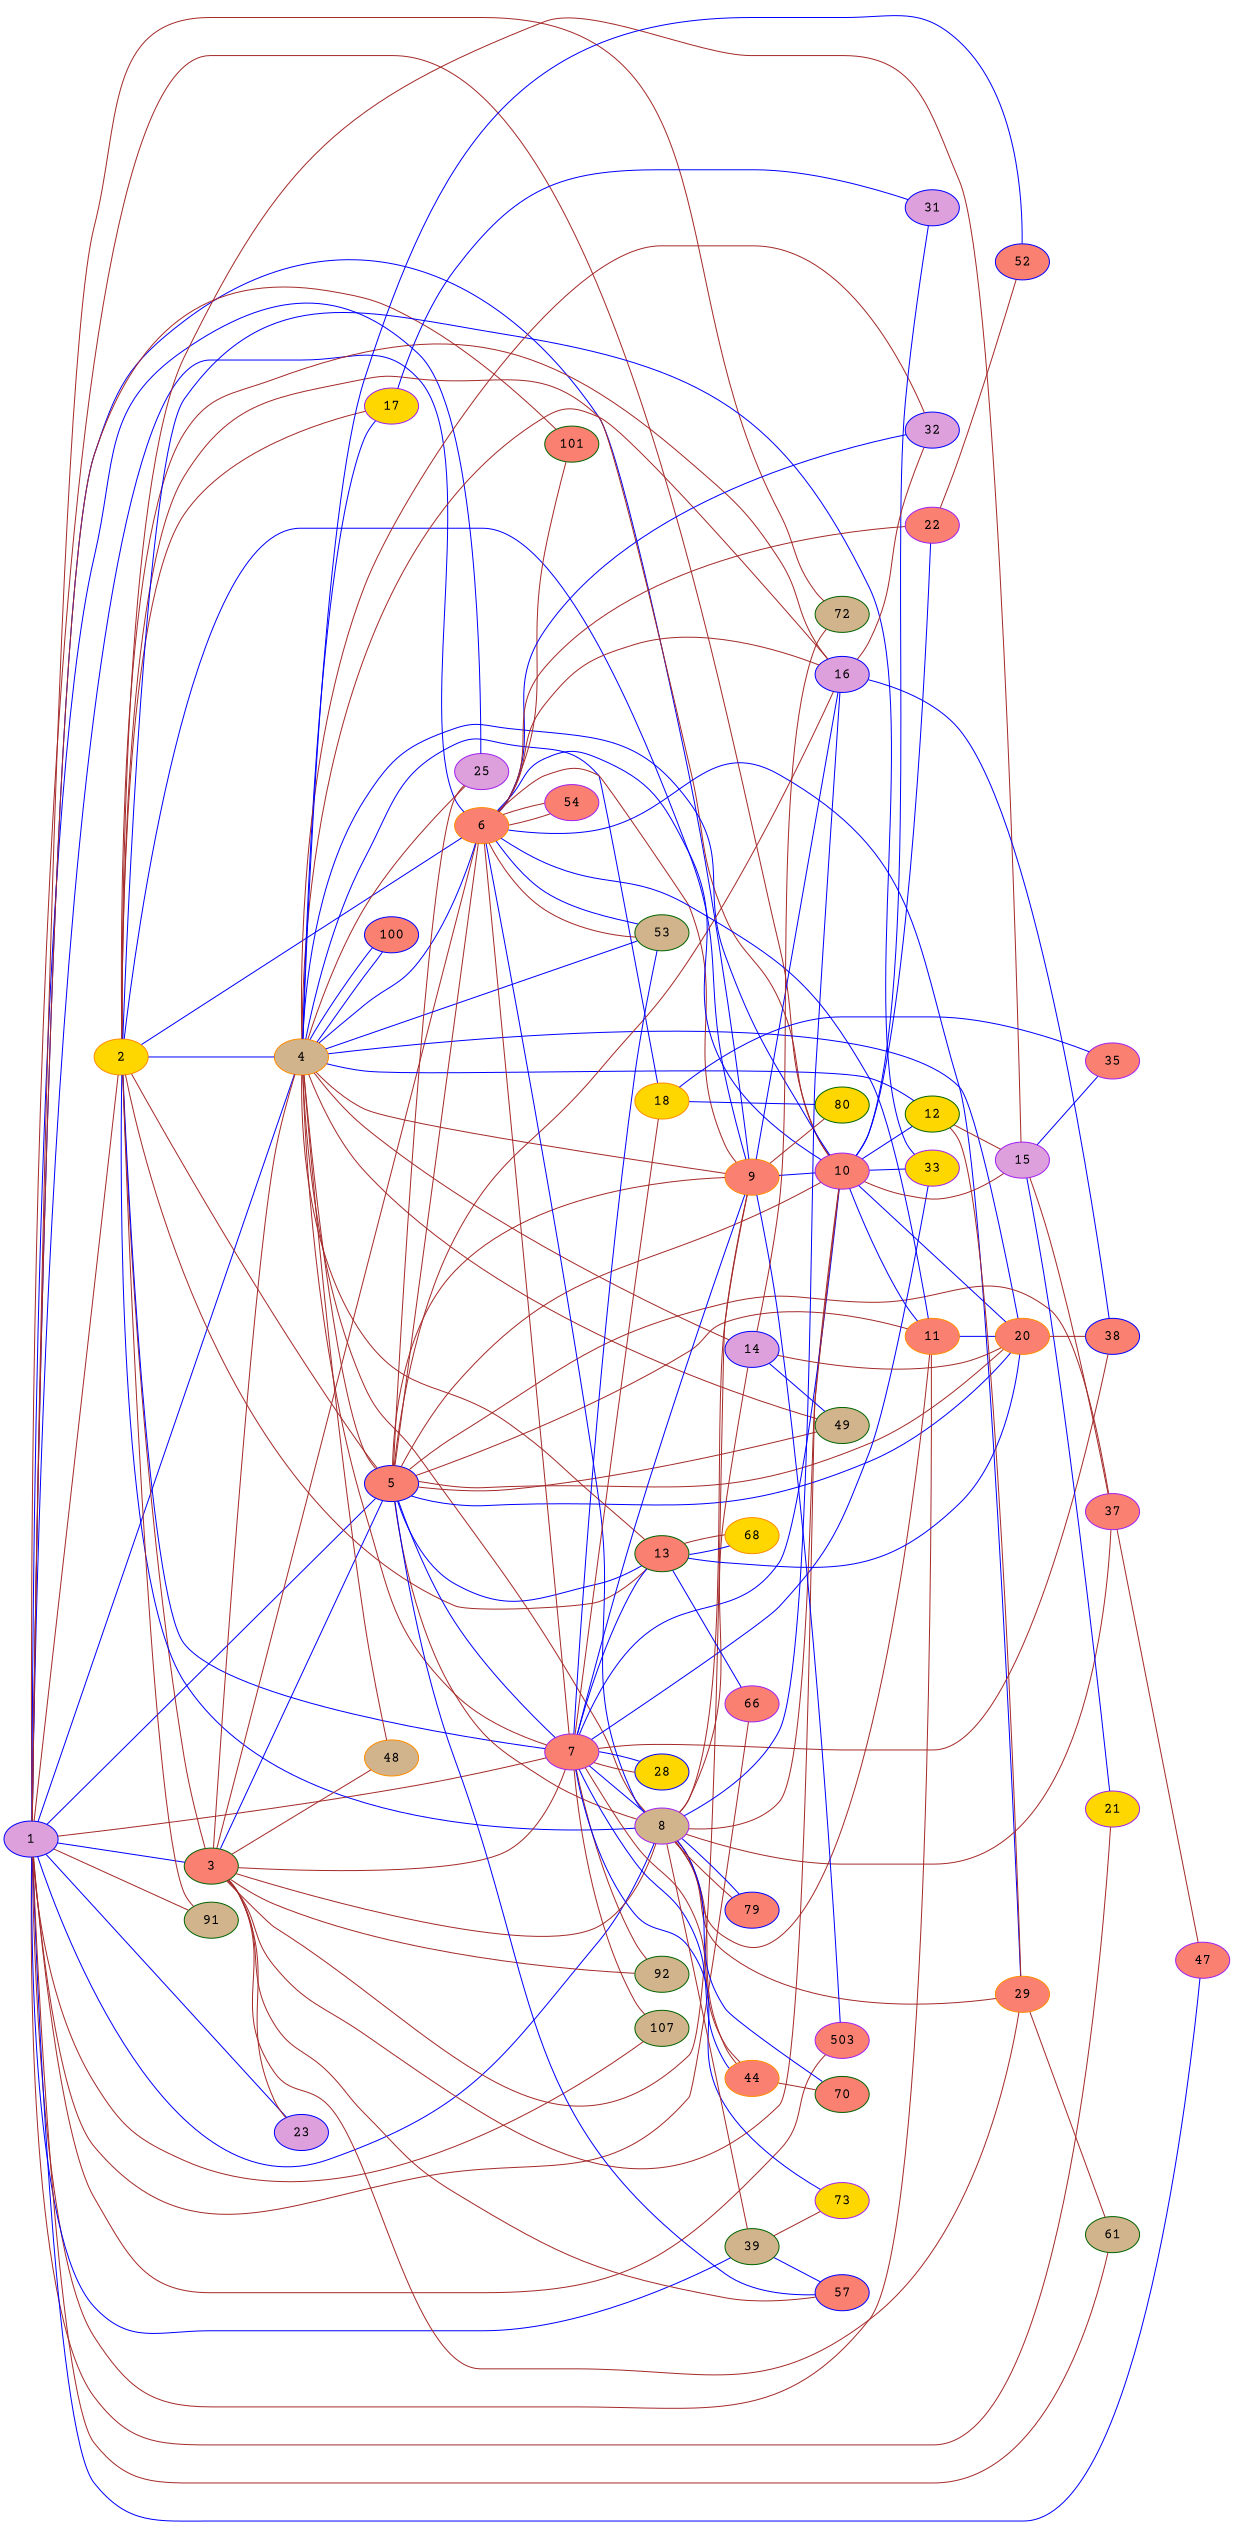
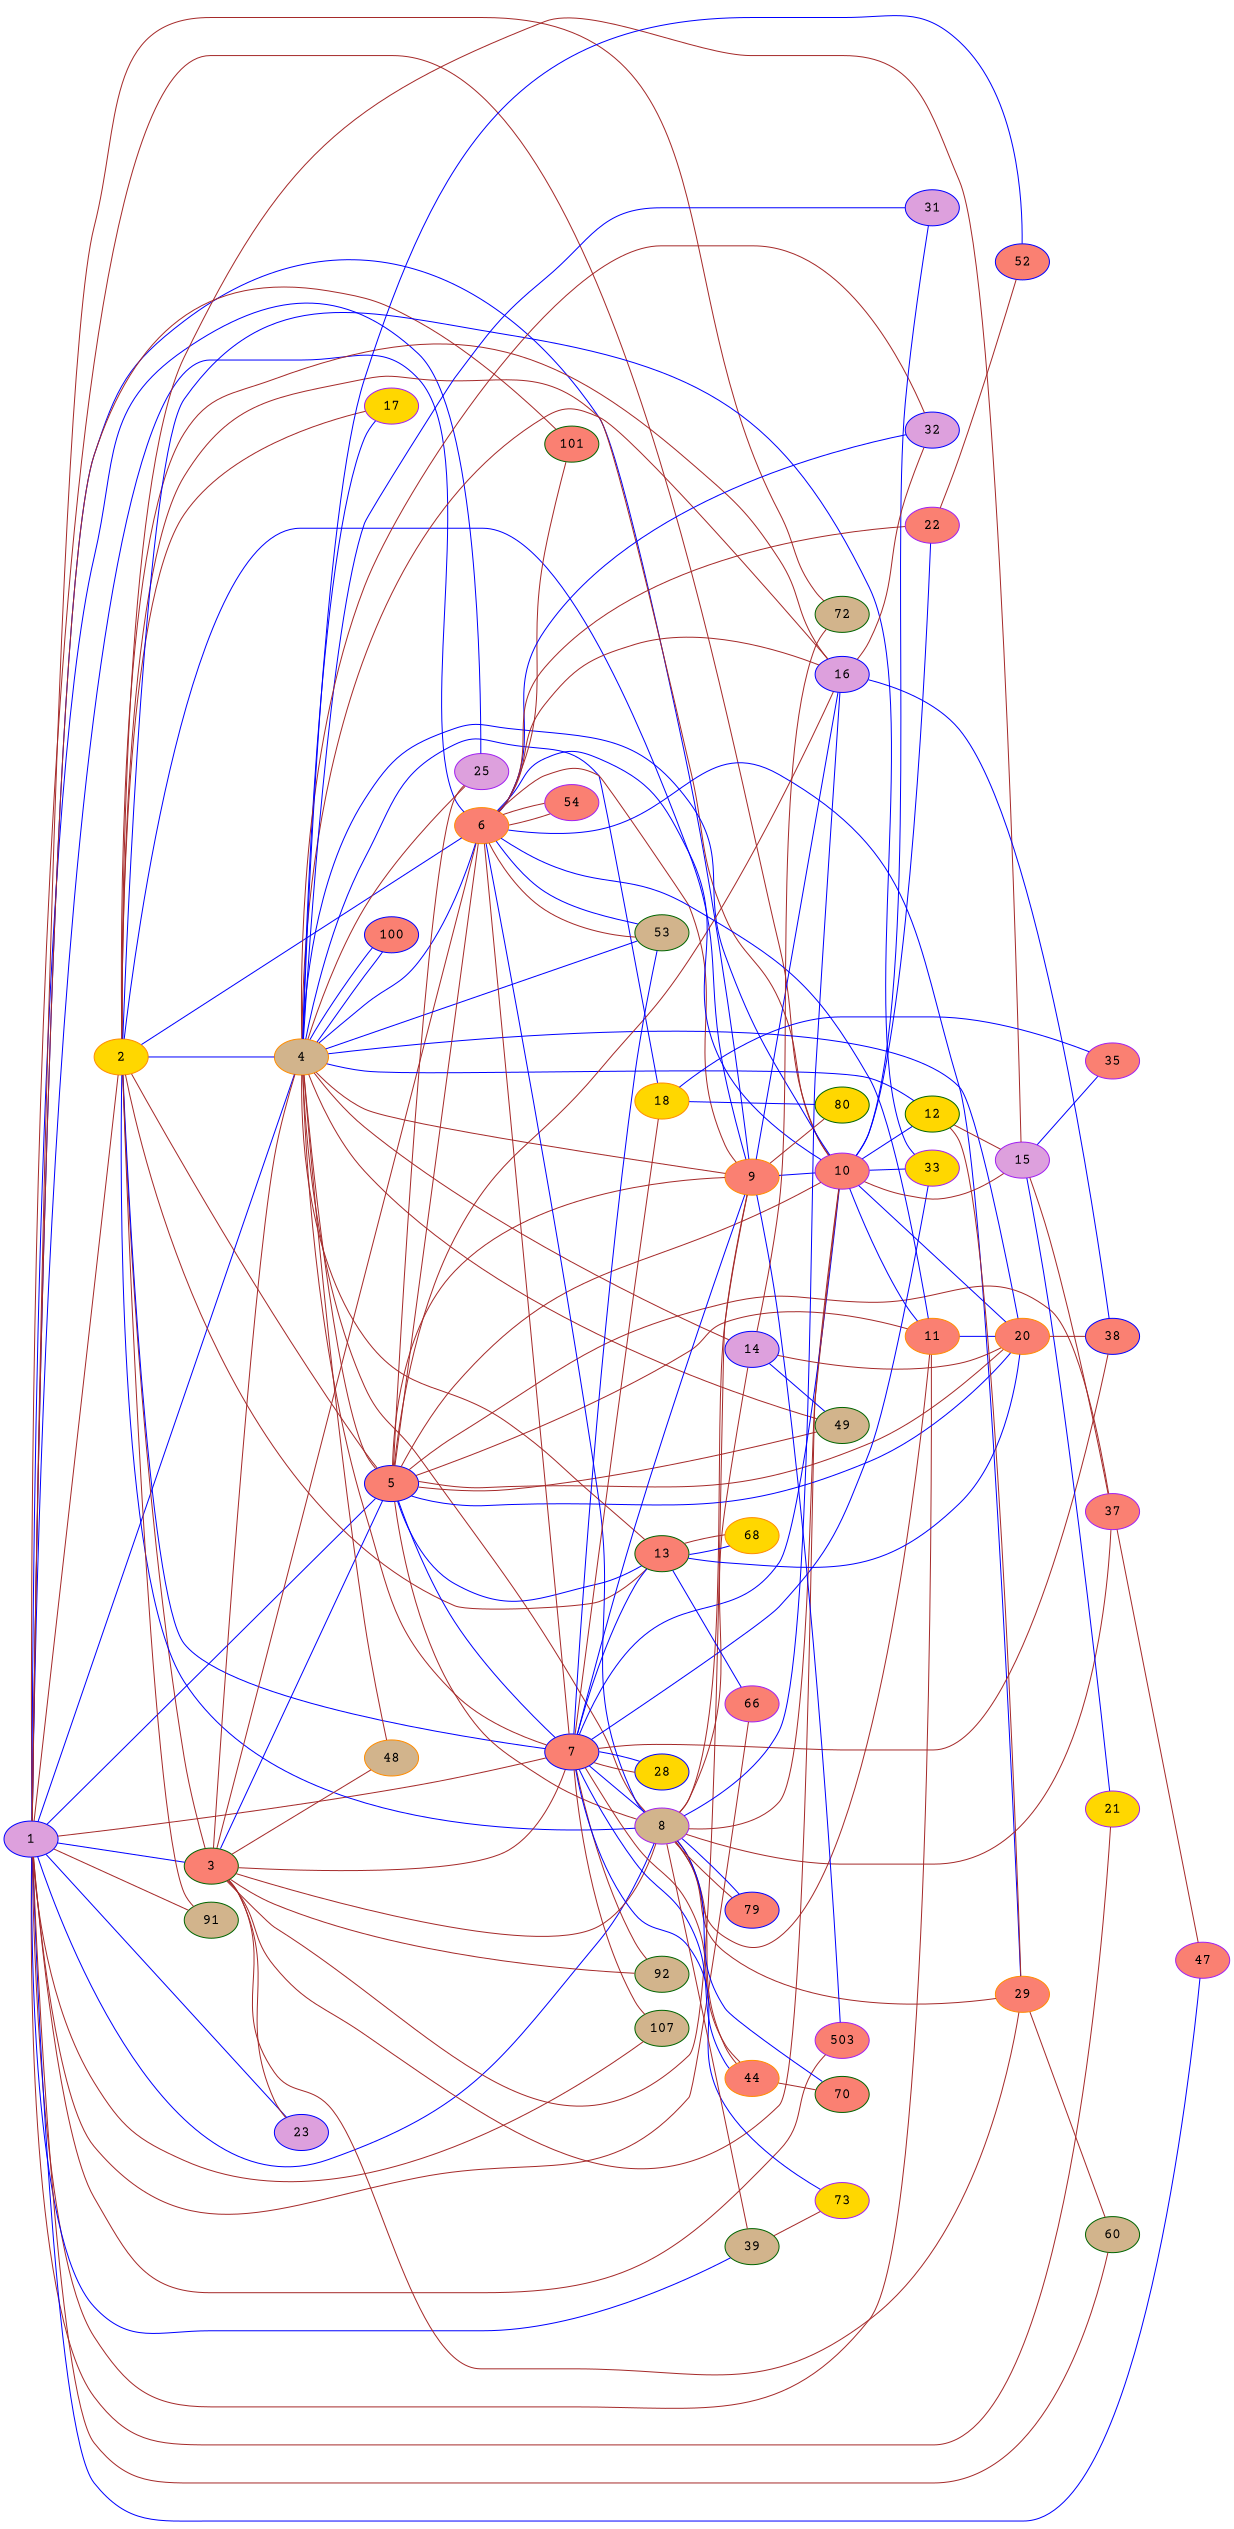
  graph {
    fontname="Courier Prime"
    rankdir=LR
    node [color=purple fillcolor=salmon fontname="Courier Prime" style=filled]
    edge [color=brown fontname="Courier Prime"]
    1 [color=blue fillcolor=plum]
    2 [color=darkorange fillcolor=gold]
    3 [color=darkgreen]
    4 [color=darkorange fillcolor=tan super="+46+41+40+19+51+67"]
    5 [color=blue super="+62+74+64+65"]
    6 [color=darkorange super="+36"]
-   7
+   7 [color=blue]
    8 [fillcolor=tan super="+71"]
    9 [color=darkorange]
    10 [super="+42+58+78"]
    11 [color=darkorange super="+104+34+30"]
    21 [fillcolor=gold]
    23 [color=blue fillcolor=plum]
    25 [fillcolor=plum]
    39 [color=darkgreen fillcolor=tan]
    47
-   61 [color=darkgreen fillcolor=tan]
+   61 [color=darkgreen fillcolor=tan label=60]
    66
    72 [color=darkgreen fillcolor=tan]
    91 [color=darkgreen fillcolor=tan]
    101 [color=darkgreen]
    n22 [label=503]
    107 [color=darkgreen fillcolor=tan]
    13 [color=darkgreen]
    15 [fillcolor=plum]
    16 [color=blue fillcolor=plum super="+27+26+43"]
    17 [fillcolor=gold]
    33 [fillcolor=gold super="+50"]
    29 [color=darkorange super="+83+63"]
    48 [color=darkorange fillcolor=tan]
-   57 [color=blue super="+77"]
    92 [color=darkgreen fillcolor=tan]
    12 [color=darkgreen fillcolor=gold]
    14 [color=blue fillcolor=plum super="+45+56"]
    18 [color=darkorange fillcolor=gold]
    20 [color=darkorange super="+94+24+76"]
    31 [color=blue fillcolor=plum]
    32 [color=blue fillcolor=plum super="+85"]
    49 [color=darkgreen fillcolor=tan super="+75"]
    52 [color=blue]
    53 [color=darkgreen fillcolor=tan super="+89"]
    100 [color=blue]
    37
    22 [super="+55"]
    54 [super="+96"]
    28 [color=blue fillcolor=gold]
    38 [color=blue super="+60"]
    44 [color=darkorange super="+95"]
    73 [fillcolor=gold]
    70 [color=darkgreen]
    79 [color=blue]
    80 [color=darkgreen fillcolor=gold]
    68 [color=darkorange fillcolor=gold]
    35
    1 -- 2
    1 -- 3 [color=blue]
    1 -- 4 [color=blue weight=2]
    1 -- 5 [color=blue]
    1 -- 6 [color=blue weight=2]
    1 -- 7
    1 -- 8 [color=blue]
    1 -- 9 [color=blue]
    1 -- 10
    1 -- 11
    1 -- 21
    1 -- 23 [color=blue]
    1 -- 25 [color=blue]
    1 -- 39 [color=blue]
    1 -- 47 [color=blue]
    1 -- 61
    1 -- 66
    1 -- 72
    1 -- 91
    1 -- 101
    1 -- n22
    1 -- 107
    2 -- 3
    2 -- 4 [color=blue]
    2 -- 5
    2 -- 6 [color=blue]
    2 -- 7 [color=blue]
    2 -- 8 [color=blue]
    2 -- 9 [color=blue]
    2 -- 10
    2 -- 91
    2 -- 13
    2 -- 15
    2 -- 16
    2 -- 17
    2 -- 33 [color=blue]
    3 -- 4 [weight=3]
    3 -- 5 [color=blue]
    3 -- 6
    3 -- 7
    3 -- 8
    3 -- 9
    3 -- 10
    3 -- 23
    3 -- 29
    3 -- 48
-   3 -- 57
    3 -- 92
    4 -- 5 [weight=2]
    4 -- 6 [color=blue weight=3]
    4 -- 7
    4 -- 8 [weight=3]
    4 -- 9
    4 -- 10 [color=blue weight=2]
    4 -- 25
    4 -- 13
    4 -- 16
    4 -- 17 [color=blue]
    4 -- 48
    4 -- 12 [color=blue]
    4 -- 14
    4 -- 18 [color=blue]
    4 -- 20 [color=blue weight=2]
-   17 -- 31 [color=blue]
+   4 -- 31 [color=blue]
    4 -- 32 [weight=2]
    4 -- 49
    4 -- 52 [color=blue]
    4 -- 53 [color=blue]
    4 -- 100 [color=blue]
    4 -- 100 [color=blue]
    5 -- 6
    5 -- 7 [color=blue]
    5 -- 8 [weight=2]
    5 -- 9
    5 -- 10 [weight=3]
    5 -- 11
    5 -- 25
    5 -- 13 [color=blue]
    5 -- 16
-   5 -- 57 [color=blue]
    5 -- 20 [color=blue]
    5 -- 20
    5 -- 49
    5 -- 37
    6 -- 7
    6 -- 8 [color=blue weight=2]
    6 -- 9
    6 -- 10 [color=blue weight=2]
    6 -- 11 [color=blue]
    6 -- 101
    6 -- 16
    6 -- 29 [color=blue]
    6 -- 32 [color=blue weight=2]
    6 -- 53
    6 -- 53 [color=blue]
    6 -- 22 [weight=2]
    6 -- 54 [weight=2]
    6 -- 54
    7 -- 8 [color=blue]
    7 -- 9 [color=blue]
    7 -- 10 [color=blue]
    7 -- 107
    7 -- 13 [color=blue]
    7 -- 33 [color=blue]
    7 -- 92
    7 -- 18
    7 -- 53 [color=blue]
    7 -- 28
    7 -- 28 [color=blue]
    7 -- 38
    7 -- 44 [color=blue]
    7 -- 44
    7 -- 73 [color=blue]
    8 -- 9
    8 -- 10
    8 -- 11
    8 -- 39
    8 -- 16 [color=blue]
    8 -- 29
    8 -- 14 [weight=2]
    8 -- 37
    8 -- 44
    8 -- 70 [color=blue]
    8 -- 79
    8 -- 79 [color=blue]
    9 -- 10 [color=blue]
    9 -- n22 [color=blue]
    9 -- 16 [color=blue]
    9 -- 80
    10 -- 11 [color=blue]
    10 -- 15
    10 -- 33 [color=blue]
    10 -- 12 [color=blue]
    10 -- 20 [color=blue weight=2]
    10 -- 31 [color=blue]
    10 -- 22 [color=blue weight=2]
    11 -- 20 [color=blue]
-   39 -- 57 [color=blue]
    39 -- 73
    13 -- 66 [color=blue]
    13 -- 20 [color=blue]
    13 -- 68 [color=blue]
    13 -- 68
    15 -- 21 [color=blue]
    15 -- 37
    15 -- 35 [color=blue]
    16 -- 32
    16 -- 38 [color=blue]
    29 -- 61
    12 -- 15
    12 -- 29
    14 -- 72
    14 -- 20
    14 -- 49 [color=blue]
    18 -- 80 [color=blue]
    18 -- 35 [color=blue]
    20 -- 38
    37 -- 47
    22 -- 52
    44 -- 70
  }
